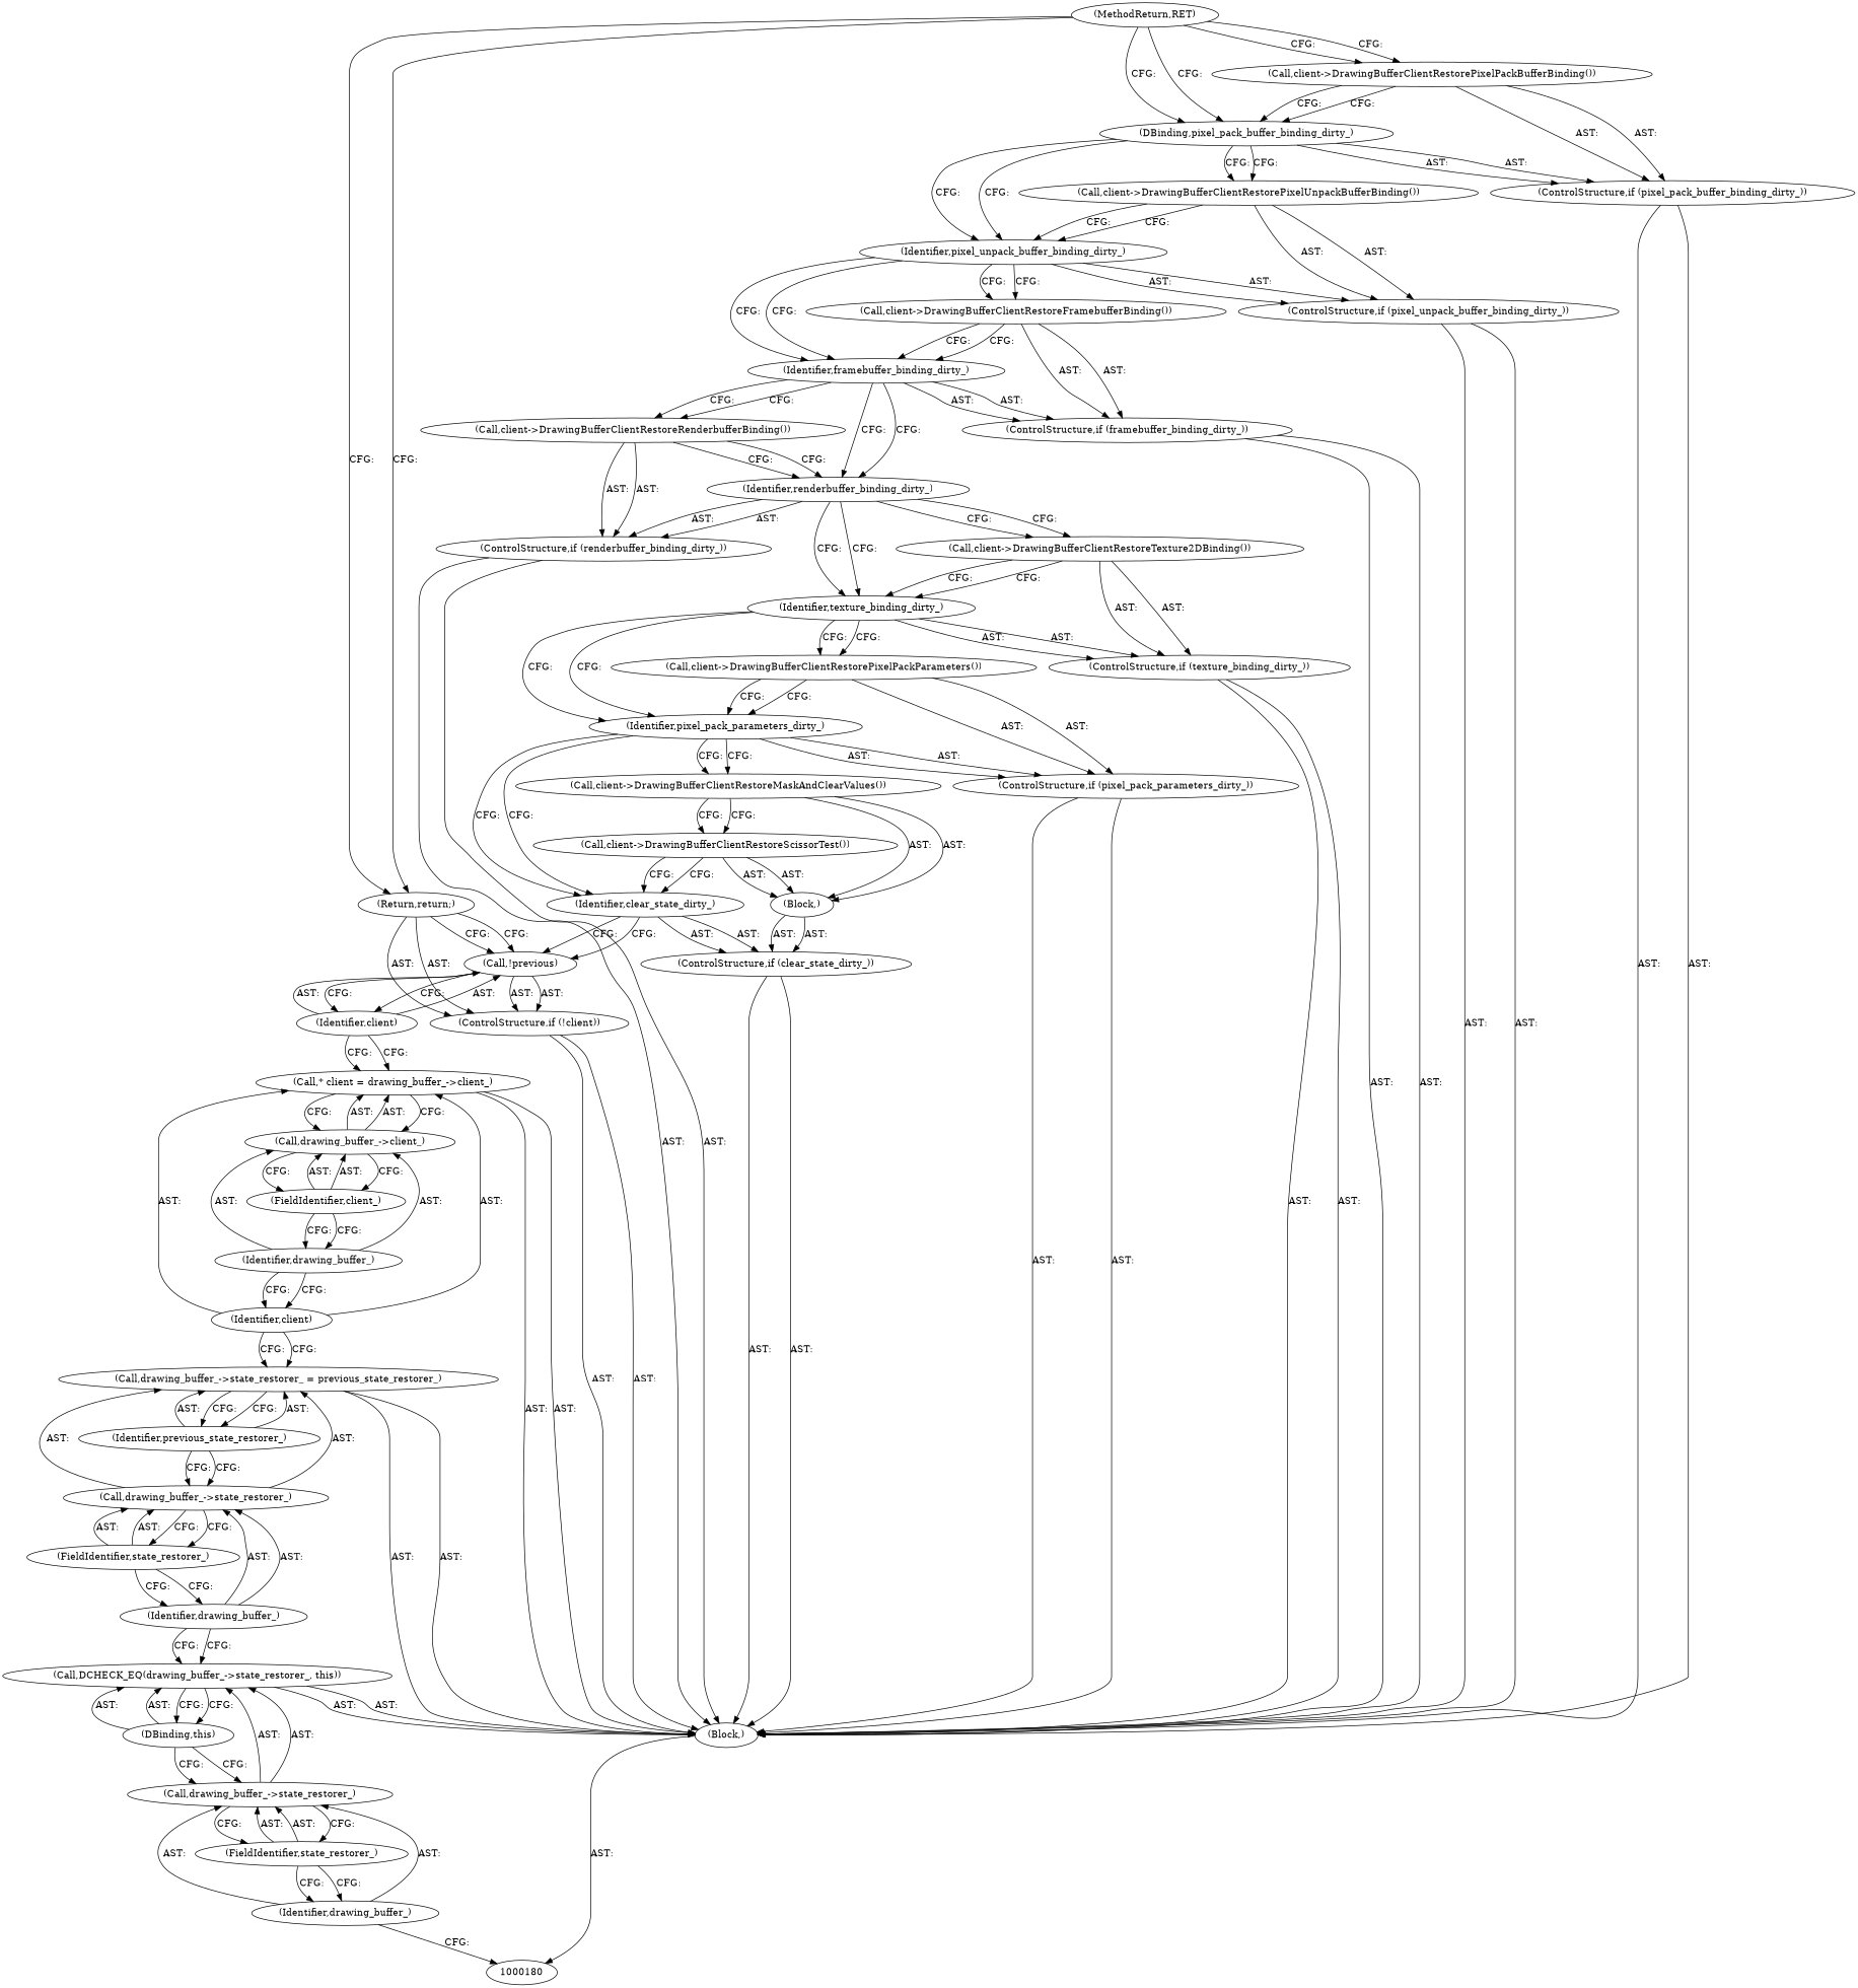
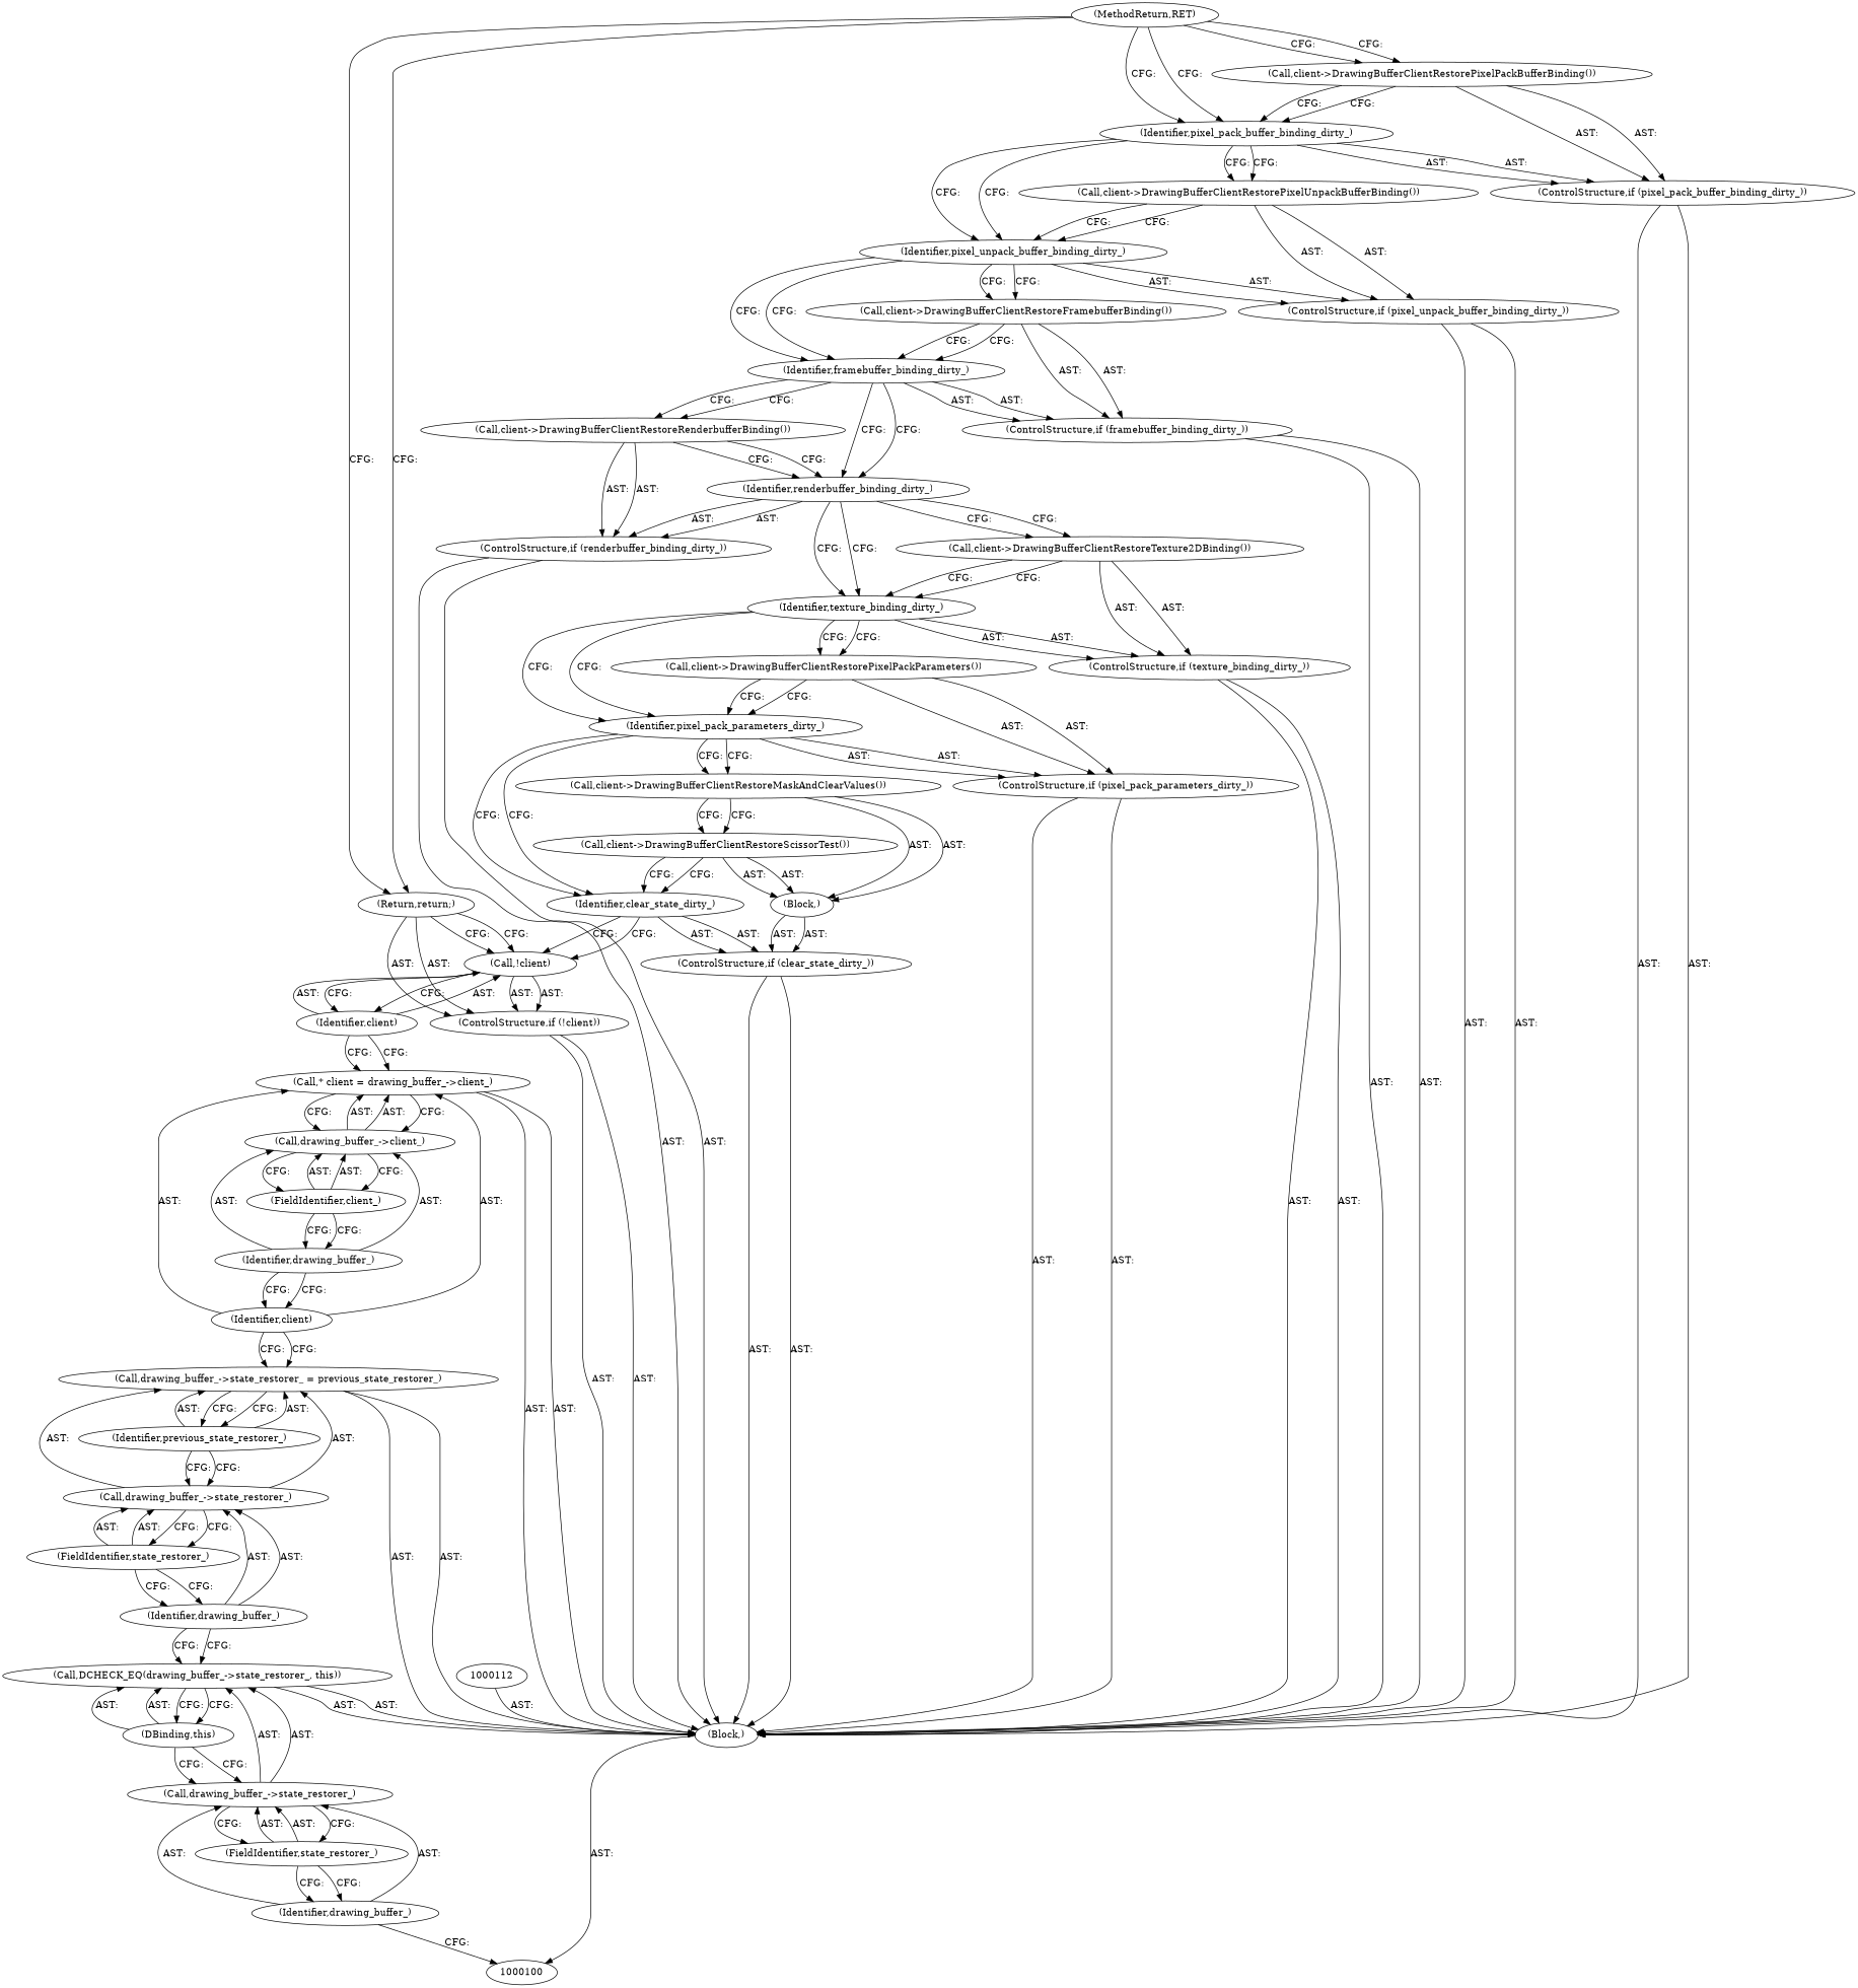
  digraph {
    n1 [label="(MethodReturn,RET)"]
-   n2 [label="(DBinding,pixel_pack_buffer_binding_dirty_)"]
+   n2 [label="(Identifier,pixel_pack_buffer_binding_dirty_)"]
    n3 [label="(Call,client->DrawingBufferClientRestorePixelPackBufferBinding())"]
    n4 [label="(Return,return;)"]
    n5 [label="(Identifier,pixel_unpack_buffer_binding_dirty_)"]
    n6 [label="(Call,client->DrawingBufferClientRestorePixelUnpackBufferBinding())"]
    n7 [label="(ControlStructure,if (pixel_pack_buffer_binding_dirty_))"]
    n8 [label="(ControlStructure,if (!client))"]
-   n9 [label="(Call,!previous)"]
+   n9 [label="(Call,!client)"]
    n10 [label="(Block,)"]
-   1000100 [label=1000180]
+   1000100
    n12 [label="(Call,client->DrawingBufferClientRestoreMaskAndClearValues())"]
    n13 [label="(Block,)"]
    n14 [label="(Call,client->DrawingBufferClientRestoreScissorTest())"]
    n15 [label="(ControlStructure,if (clear_state_dirty_))"]
    n16 [label="(Identifier,clear_state_dirty_)"]
    n17 [label="(ControlStructure,if (pixel_pack_parameters_dirty_))"]
    n18 [label="(Identifier,pixel_pack_parameters_dirty_)"]
    n19 [label="(Call,client->DrawingBufferClientRestorePixelPackParameters())"]
    n20 [label="(ControlStructure,if (texture_binding_dirty_))"]
    n21 [label="(Identifier,texture_binding_dirty_)"]
    n22 [label="(Call,client->DrawingBufferClientRestoreTexture2DBinding())"]
    n23 [label="(ControlStructure,if (renderbuffer_binding_dirty_))"]
    n24 [label="(Identifier,renderbuffer_binding_dirty_)"]
    n25 [label="(Call,client->DrawingBufferClientRestoreRenderbufferBinding())"]
    n26 [label="(ControlStructure,if (framebuffer_binding_dirty_))"]
    n27 [label="(Identifier,framebuffer_binding_dirty_)"]
    n28 [label="(Call,client->DrawingBufferClientRestoreFramebufferBinding())"]
    n29 [label="(Call,drawing_buffer_->state_restorer_)"]
    n30 [label="(Call,DCHECK_EQ(drawing_buffer_->state_restorer_, this))"]
    n31 [label="(FieldIdentifier,state_restorer_)"]
    n32 [label="(DBinding,this)"]
    n33 [label="(Identifier,drawing_buffer_)"]
    n34 [label="(ControlStructure,if (pixel_unpack_buffer_binding_dirty_))"]
    n35 [label="(FieldIdentifier,state_restorer_)"]
    n36 [label="(Call,drawing_buffer_->state_restorer_)"]
    n37 [label="(Identifier,drawing_buffer_)"]
    n38 [label="(Call,drawing_buffer_->state_restorer_ = previous_state_restorer_)"]
    n39 [label="(Identifier,previous_state_restorer_)"]
    n40 [label="(Identifier,client)"]
    n41 [label="(Call,* client = drawing_buffer_->client_)"]
    n42 [label="(Call,drawing_buffer_->client_)"]
    n43 [label="(FieldIdentifier,client_)"]
    n44 [label="(Identifier,drawing_buffer_)"]
    n45 [label="(Identifier,client)"]
+   1000112
    n1 -> n2 [label="CFG: "]
    n1 -> n2 [label="CFG: "]
    n1 -> n3 [label="CFG: "]
    n1 -> n3 [label="CFG: "]
    n1 -> n4 [label="CFG: "]
    n1 -> n4 [label="CFG: "]
    n2 -> n5 [label="CFG: "]
    n2 -> n5 [label="CFG: "]
    n2 -> n6 [label="CFG: "]
    n2 -> n6 [label="CFG: "]
    n2 -> n7 [label="AST: "]
    n2 -> n7 [label="AST: "]
    n3 -> n2 [label="CFG: "]
    n3 -> n2 [label="CFG: "]
    n3 -> n7 [label="AST: "]
    n3 -> n7 [label="AST: "]
    n4 -> n8 [label="AST: "]
    n4 -> n8 [label="AST: "]
    n4 -> n9 [label="CFG: "]
    n4 -> n9 [label="CFG: "]
    n5 -> n27 [label="CFG: "]
    n5 -> n27 [label="CFG: "]
    n5 -> n28 [label="CFG: "]
    n5 -> n28 [label="CFG: "]
    n5 -> n34 [label="AST: "]
    n5 -> n34 [label="AST: "]
    n6 -> n5 [label="CFG: "]
    n6 -> n5 [label="CFG: "]
    n6 -> n34 [label="AST: "]
    n6 -> n34 [label="AST: "]
    n7 -> n10 [label="AST: "]
    n7 -> n10 [label="AST: "]
    n8 -> n10 [label="AST: "]
    n8 -> n10 [label="AST: "]
    n9 -> n8 [label="AST: "]
    n9 -> n8 [label="AST: "]
    n9 -> n45 [label="CFG: "]
    n9 -> n45 [label="CFG: "]
    n10 -> 1000100 [label="AST: "]
    n12 -> n13 [label="AST: "]
    n12 -> n13 [label="AST: "]
    n12 -> n14 [label="CFG: "]
    n12 -> n14 [label="CFG: "]
    n13 -> n15 [label="AST: "]
    n13 -> n15 [label="AST: "]
    n14 -> n13 [label="AST: "]
    n14 -> n13 [label="AST: "]
    n14 -> n16 [label="CFG: "]
    n14 -> n16 [label="CFG: "]
    n15 -> n10 [label="AST: "]
    n15 -> n10 [label="AST: "]
    n16 -> n9 [label="CFG: "]
    n16 -> n9 [label="CFG: "]
    n16 -> n15 [label="AST: "]
    n16 -> n15 [label="AST: "]
    n17 -> n10 [label="AST: "]
    n17 -> n10 [label="AST: "]
    n18 -> n12 [label="CFG: "]
    n18 -> n12 [label="CFG: "]
    n18 -> n16 [label="CFG: "]
    n18 -> n16 [label="CFG: "]
    n18 -> n17 [label="AST: "]
    n18 -> n17 [label="AST: "]
    n19 -> n17 [label="AST: "]
    n19 -> n17 [label="AST: "]
    n19 -> n18 [label="CFG: "]
    n19 -> n18 [label="CFG: "]
    n20 -> n10 [label="AST: "]
    n20 -> n10 [label="AST: "]
    n21 -> n18 [label="CFG: "]
    n21 -> n18 [label="CFG: "]
    n21 -> n19 [label="CFG: "]
    n21 -> n19 [label="CFG: "]
    n21 -> n20 [label="AST: "]
    n21 -> n20 [label="AST: "]
    n22 -> n20 [label="AST: "]
    n22 -> n20 [label="AST: "]
    n22 -> n21 [label="CFG: "]
    n22 -> n21 [label="CFG: "]
    n23 -> n10 [label="AST: "]
    n23 -> n10 [label="AST: "]
    n24 -> n21 [label="CFG: "]
    n24 -> n21 [label="CFG: "]
    n24 -> n22 [label="CFG: "]
    n24 -> n22 [label="CFG: "]
    n24 -> n23 [label="AST: "]
    n24 -> n23 [label="AST: "]
    n25 -> n23 [label="AST: "]
    n25 -> n23 [label="AST: "]
    n25 -> n24 [label="CFG: "]
    n25 -> n24 [label="CFG: "]
    n26 -> n10 [label="AST: "]
    n26 -> n10 [label="AST: "]
    n27 -> n24 [label="CFG: "]
    n27 -> n24 [label="CFG: "]
    n27 -> n25 [label="CFG: "]
    n27 -> n25 [label="CFG: "]
    n27 -> n26 [label="AST: "]
    n27 -> n26 [label="AST: "]
    n28 -> n26 [label="AST: "]
    n28 -> n26 [label="AST: "]
    n28 -> n27 [label="CFG: "]
    n28 -> n27 [label="CFG: "]
    n29 -> n30 [label="AST: "]
    n29 -> n30 [label="AST: "]
    n29 -> n31 [label="CFG: "]
    n29 -> n31 [label="CFG: "]
    n30 -> n10 [label="AST: "]
    n30 -> n10 [label="AST: "]
    n30 -> n32 [label="CFG: "]
    n30 -> n32 [label="CFG: "]
    n31 -> n29 [label="AST: "]
    n31 -> n29 [label="AST: "]
    n31 -> n33 [label="CFG: "]
    n31 -> n33 [label="CFG: "]
    n32 -> n29 [label="CFG: "]
    n32 -> n29 [label="CFG: "]
    n32 -> n30 [label="AST: "]
    n32 -> n30 [label="AST: "]
    n33 -> 1000100 [label="CFG: "]
    n33 -> n29 [label="AST: "]
    n33 -> n29 [label="AST: "]
    n34 -> n10 [label="AST: "]
    n34 -> n10 [label="AST: "]
    n35 -> n36 [label="AST: "]
    n35 -> n36 [label="AST: "]
    n35 -> n37 [label="CFG: "]
    n35 -> n37 [label="CFG: "]
    n36 -> n35 [label="CFG: "]
    n36 -> n35 [label="CFG: "]
    n36 -> n38 [label="AST: "]
    n36 -> n38 [label="AST: "]
    n37 -> n30 [label="CFG: "]
    n37 -> n30 [label="CFG: "]
    n37 -> n36 [label="AST: "]
    n37 -> n36 [label="AST: "]
    n38 -> n10 [label="AST: "]
    n38 -> n10 [label="AST: "]
    n38 -> n39 [label="CFG: "]
    n38 -> n39 [label="CFG: "]
    n39 -> n36 [label="CFG: "]
    n39 -> n36 [label="CFG: "]
    n39 -> n38 [label="AST: "]
    n39 -> n38 [label="AST: "]
    n40 -> n38 [label="CFG: "]
    n40 -> n38 [label="CFG: "]
    n40 -> n41 [label="AST: "]
    n40 -> n41 [label="AST: "]
    n41 -> n10 [label="AST: "]
    n41 -> n10 [label="AST: "]
    n41 -> n42 [label="CFG: "]
    n41 -> n42 [label="CFG: "]
    n42 -> n41 [label="AST: "]
    n42 -> n41 [label="AST: "]
    n42 -> n43 [label="CFG: "]
    n42 -> n43 [label="CFG: "]
    n43 -> n42 [label="AST: "]
    n43 -> n42 [label="AST: "]
    n43 -> n44 [label="CFG: "]
    n43 -> n44 [label="CFG: "]
    n44 -> n40 [label="CFG: "]
    n44 -> n40 [label="CFG: "]
    n44 -> n42 [label="AST: "]
    n44 -> n42 [label="AST: "]
    n45 -> n9 [label="AST: "]
    n45 -> n9 [label="AST: "]
    n45 -> n41 [label="CFG: "]
    n45 -> n41 [label="CFG: "]
+   1000112 -> n10 [label="AST: "]
  }
